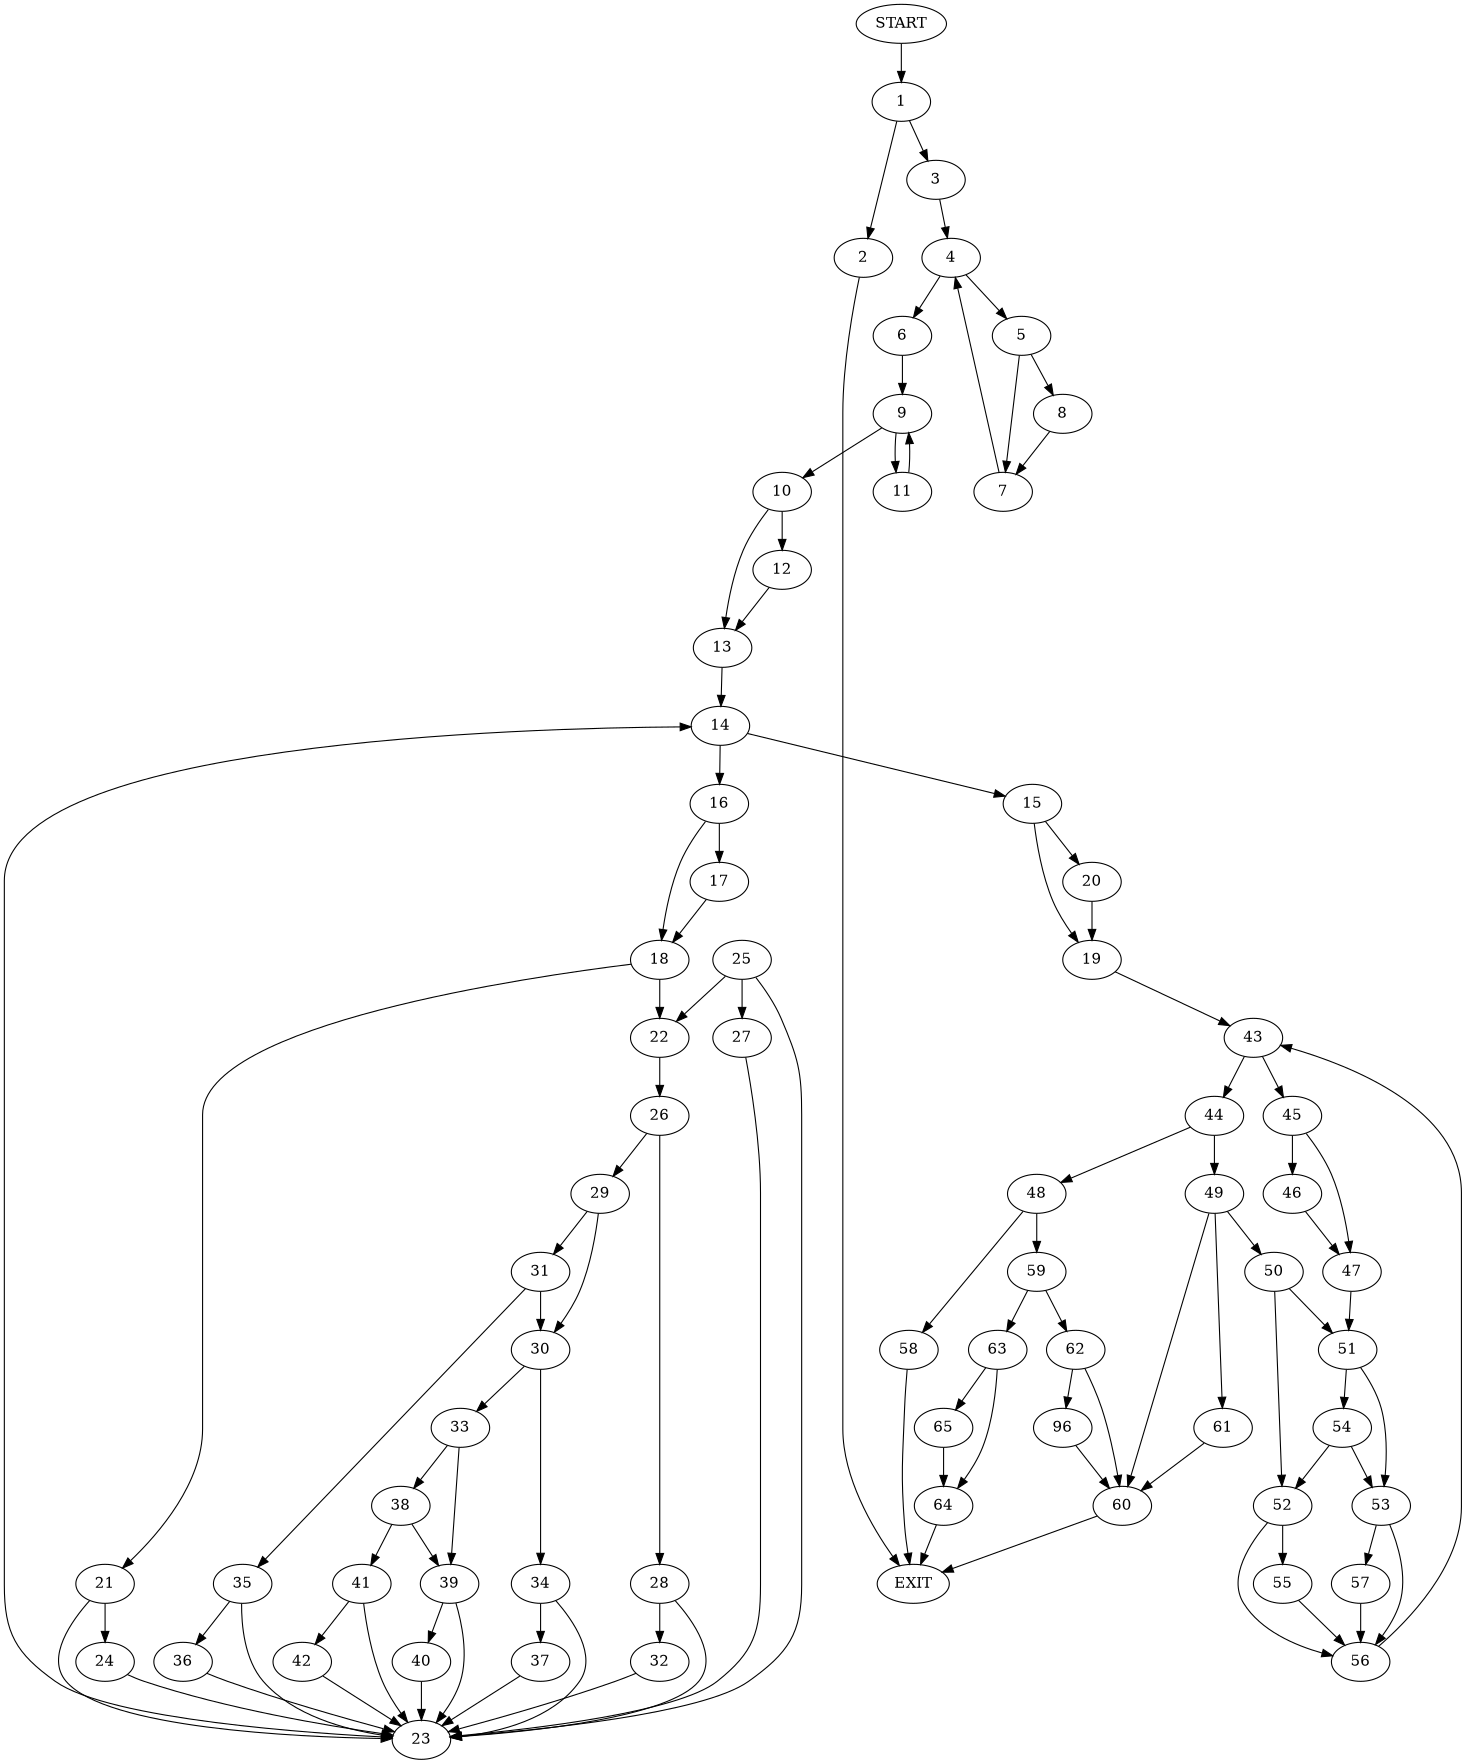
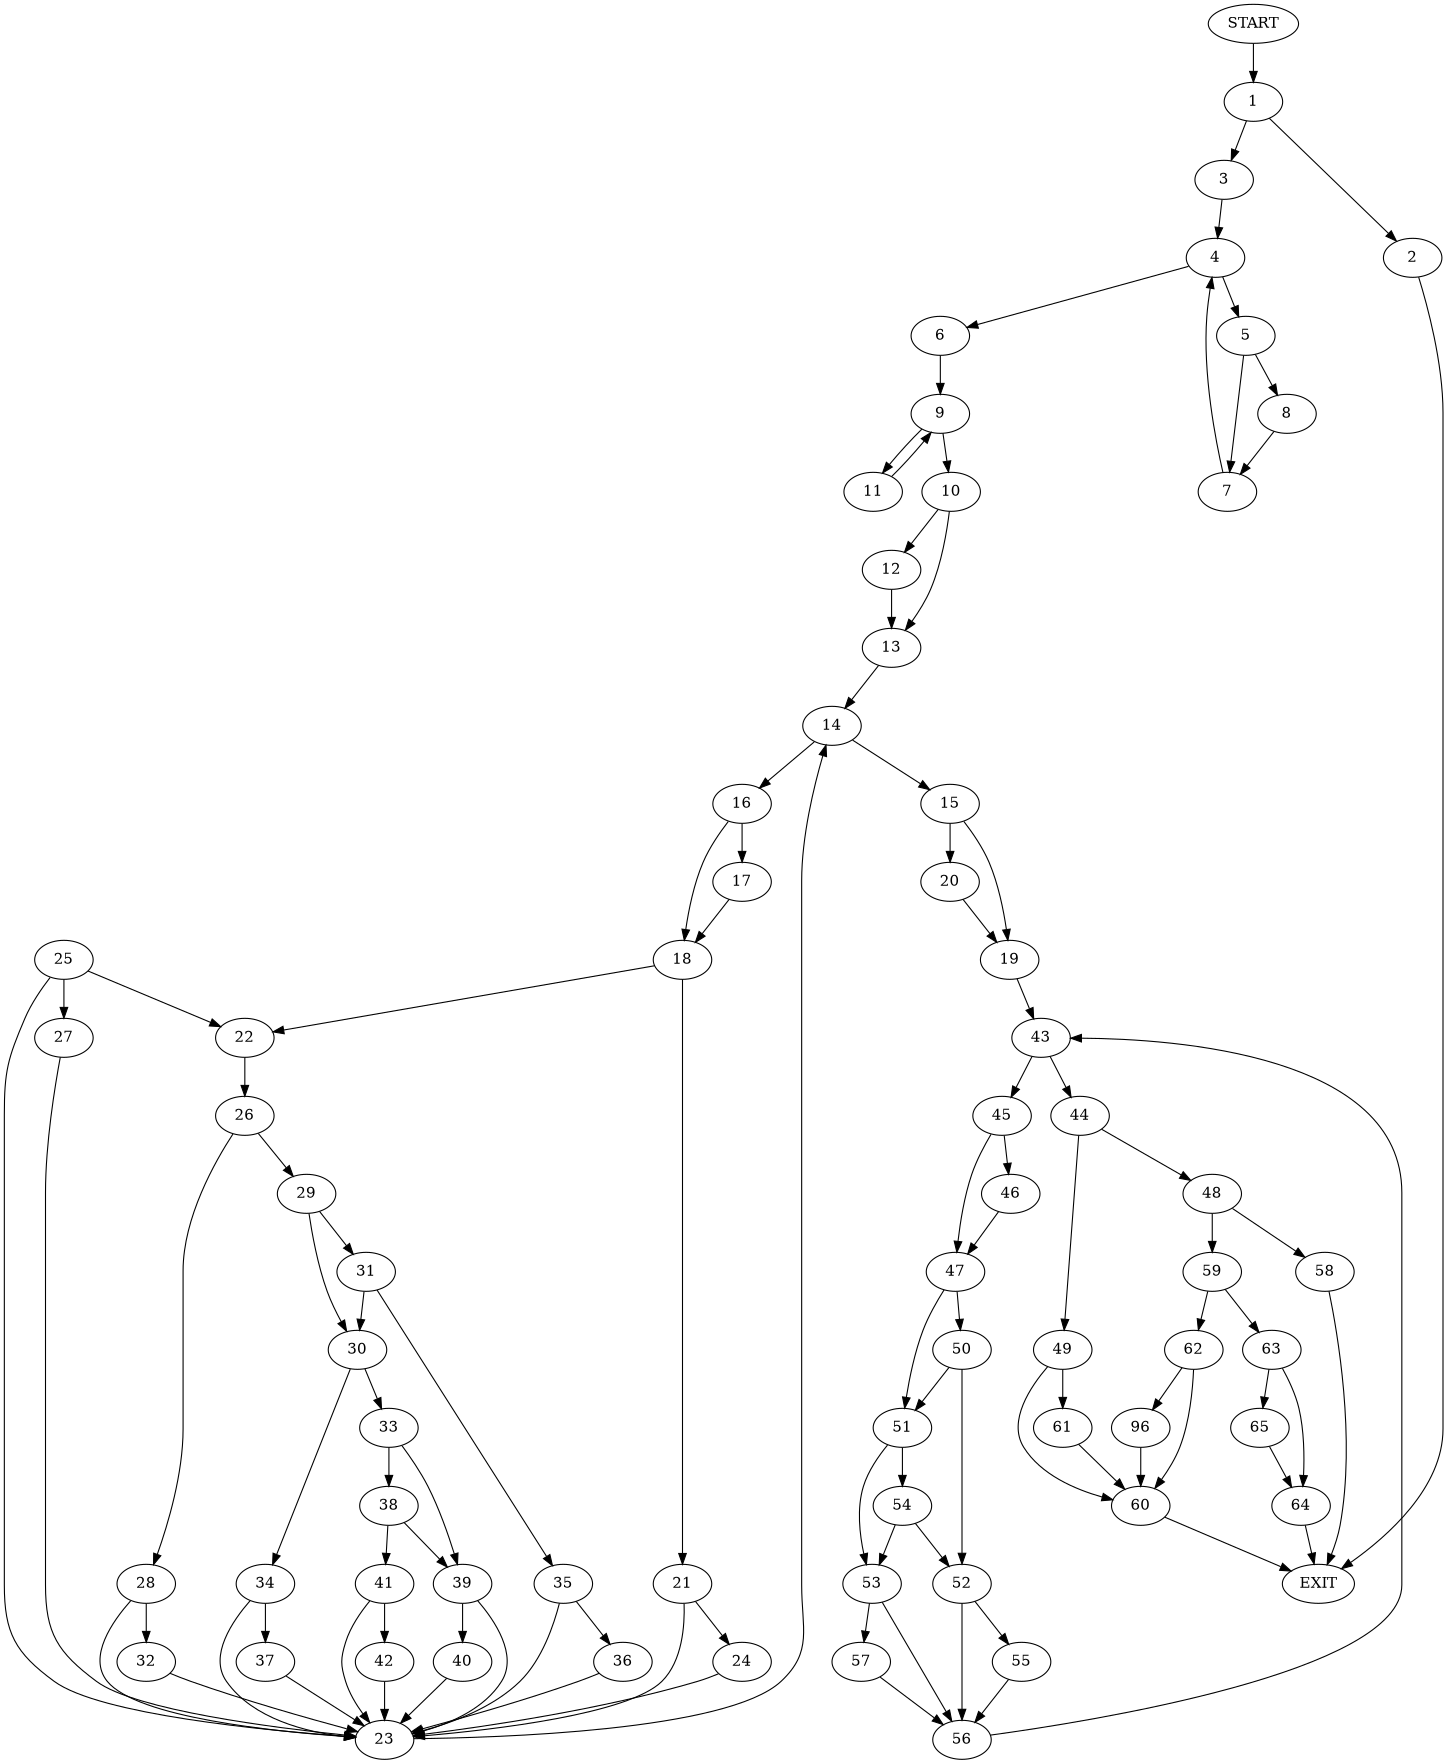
  digraph {
    n1 [label=START]
    1
    2
    3
    n5 [label=EXIT]
    4
    5
    6
    7
    8
    9
    10
    11
    12
    13
    14
    15
    16
    19
    20
    17
    18
    43
    21
    22
    23
    24
    26
    44
    45
    25
    27
    28
    29
    32
    30
    31
    33
    34
    35
    38
    39
    37
    36
    41
    40
    42
    48
    49
    46
    47
    58
    59
    60
    61
    50
    51
    52
    53
    54
    62
    63
    55
    56
    57
    n66 [label=96]
    64
    65
    n1 -> 1
    1 -> 2
    1 -> 3
    2 -> n5
    3 -> 4
    4 -> 5
    4 -> 6
    5 -> 7
    5 -> 8
    6 -> 9
    7 -> 4
    8 -> 7
    9 -> 10
    9 -> 11
    10 -> 12
    10 -> 13
    11 -> 9
    12 -> 13
    13 -> 14
    14 -> 15
    14 -> 16
    15 -> 19
    15 -> 20
    16 -> 17
    16 -> 18
    19 -> 43
    20 -> 19
    17 -> 18
    18 -> 21
    18 -> 22
    43 -> 44
    43 -> 45
    21 -> 23
    21 -> 24
    22 -> 26
    23 -> 14
    24 -> 23
    26 -> 28
    26 -> 29
    44 -> 48
    44 -> 49
    45 -> 46
    45 -> 47
    25 -> 22
    25 -> 23
    25 -> 27
    27 -> 23
    28 -> 23
    28 -> 32
    29 -> 30
    29 -> 31
    32 -> 23
    30 -> 33
    30 -> 34
    31 -> 30
    31 -> 35
    33 -> 38
    33 -> 39
    34 -> 23
    34 -> 37
    35 -> 23
    35 -> 36
    38 -> 39
    38 -> 41
    39 -> 23
    39 -> 40
    37 -> 23
    36 -> 23
    41 -> 23
    41 -> 42
    40 -> 23
    42 -> 23
    48 -> 58
    48 -> 59
    49 -> 60
    49 -> 61
    46 -> 47
-   49 -> 50
+   47 -> 50
    47 -> 51
    58 -> n5
    59 -> 62
    59 -> 63
    60 -> n5
    61 -> 60
    50 -> 51
    50 -> 52
    51 -> 53
    51 -> 54
    52 -> 55
    52 -> 56
    53 -> 56
    53 -> 57
    54 -> 52
    54 -> 53
    62 -> 60
    62 -> n66
    63 -> 64
    63 -> 65
    55 -> 56
    56 -> 43
    57 -> 56
    n66 -> 60
    64 -> n5
    65 -> 64
  }
